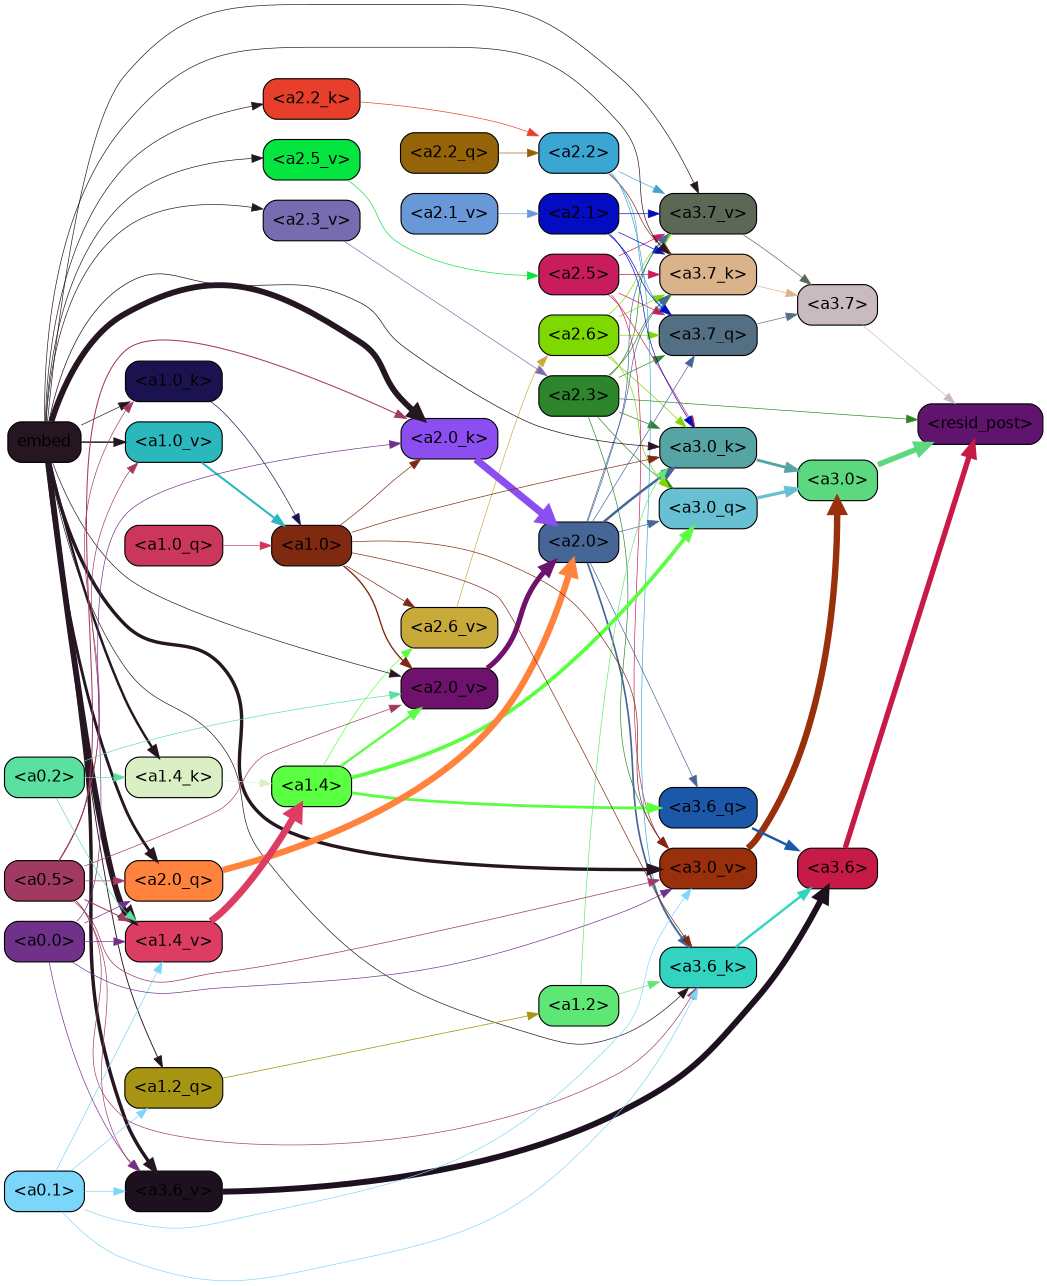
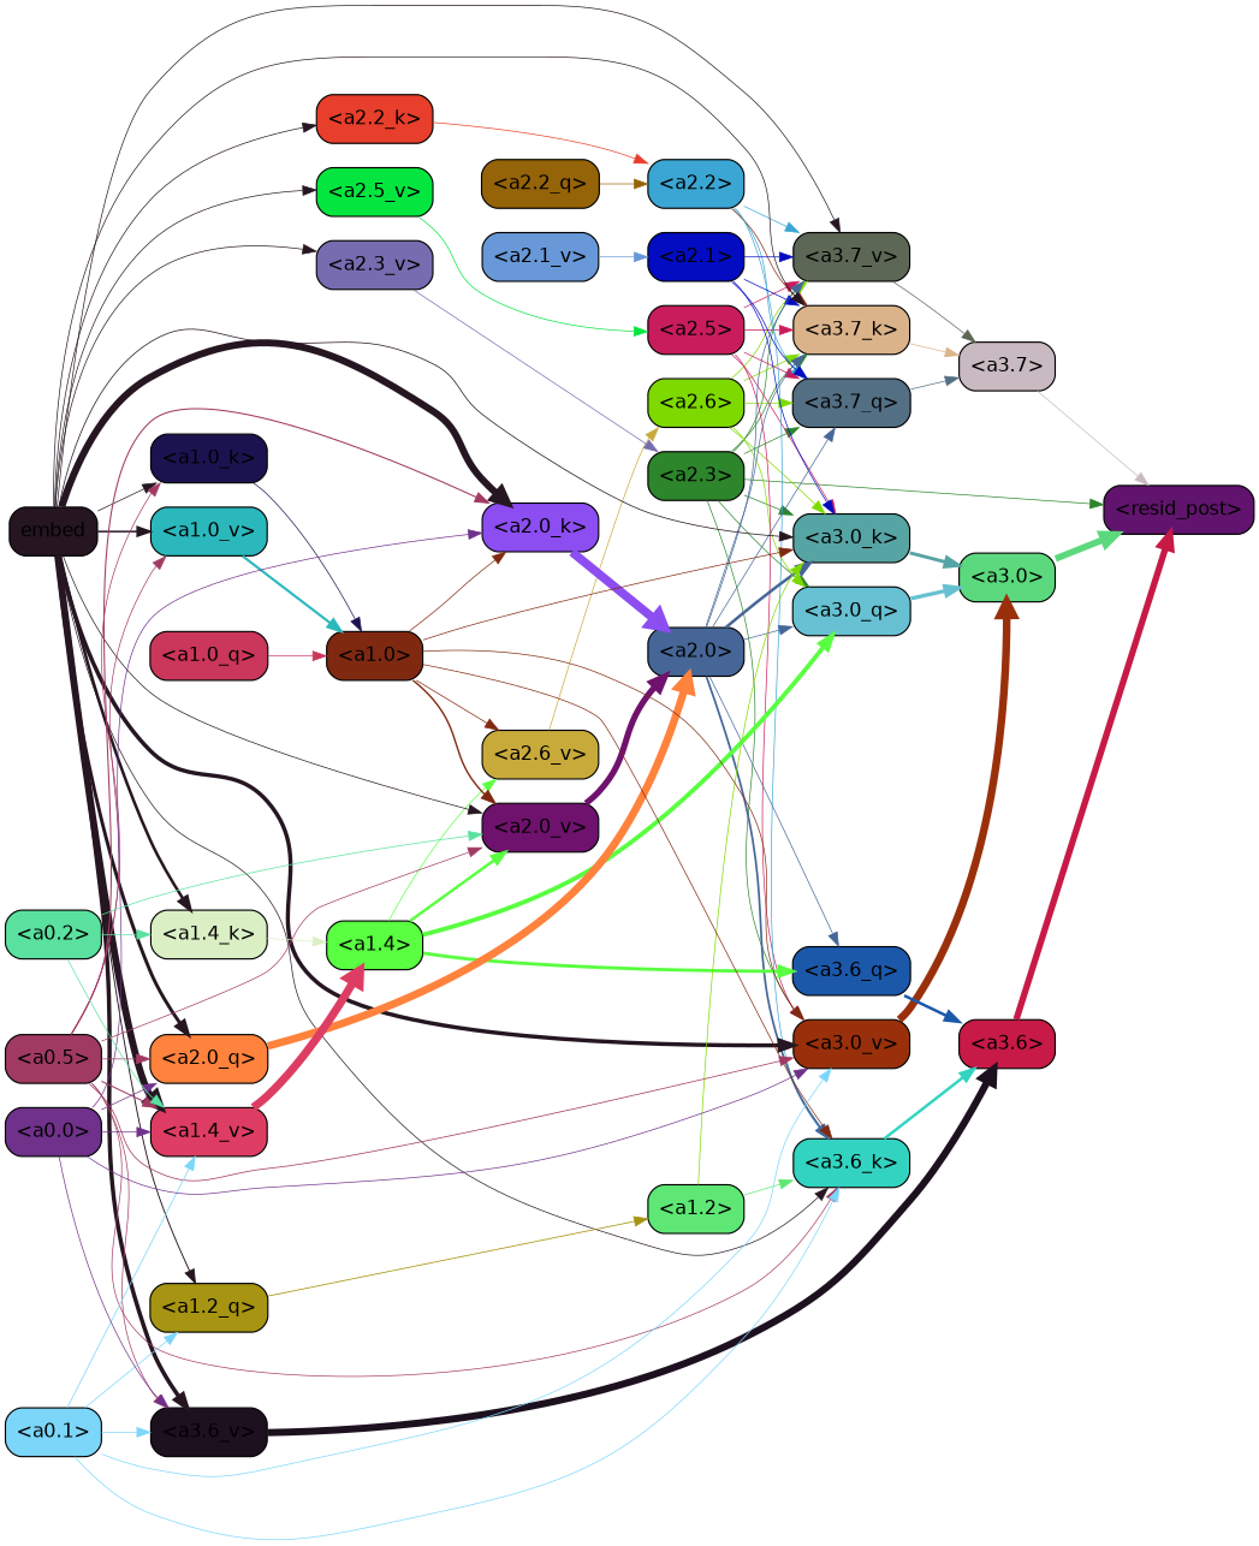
  strict digraph {
    rankdir=LR
    splines=true
    node [color=black fontname=Helvetica shape=box style="filled, rounded"]
    edge [color="#251621" penwidth=0.6]
    "<a3.7>" [fillcolor="#c9bac1"]
    "<resid_post>" [fillcolor="#60146d"]
    "<a3.6>" [fillcolor="#c71a47"]
    "<a3.0>" [fillcolor="#5cd97e"]
    "<a2.3>" [fillcolor="#2d852c"]
    "<a3.7_q>" [fillcolor="#536f83"]
    "<a3.0_q>" [fillcolor="#67c1d2"]
    "<a3.7_k>" [fillcolor="#dbb38b"]
    "<a3.0_k>" [fillcolor="#57a4a4"]
    "<a3.7_v>" [fillcolor="#5c6756"]
    "<a3.0_v>" [fillcolor="#99300b"]
    "<a3.6_q>" [fillcolor="#1c58aa"]
    "<a3.6_k>" [fillcolor="#32d4c1"]
    "<a3.6_v>" [fillcolor="#1d101f"]
    "<a2.6>" [fillcolor="#7ed900"]
    "<a2.5>" [fillcolor="#c91c5d"]
    "<a2.2>" [fillcolor="#3ba6d3"]
    "<a2.1>" [fillcolor="#030cc0"]
    "<a2.0>" [fillcolor="#466697"]
    "<a1.4>" [fillcolor="#59ff40"]
    "<a2.6_v>" [fillcolor="#c8aa3b"]
    "<a2.0_v>" [fillcolor="#6f126d"]
    embed [fillcolor="#251621"]
    "<a2.0_q>" [fillcolor="#ff823d"]
    "<a2.2_k>" [fillcolor="#e73f2b"]
    "<a2.0_k>" [fillcolor="#8c4df1"]
    "<a2.5_v>" [fillcolor="#04e63f"]
    "<a2.3_v>" [fillcolor="#786cb0"]
    "<a1.2_q>" [fillcolor="#a69412"]
    "<a1.4_k>" [fillcolor="#dbefc5"]
    "<a1.0_k>" [fillcolor="#1b1350"]
    "<a1.4_v>" [fillcolor="#de3d63"]
    "<a1.0_v>" [fillcolor="#2bb8bc"]
    "<a1.2>" [fillcolor="#5ee774"]
    "<a1.0>" [fillcolor="#802911"]
    "<a0.5>" [fillcolor="#a13a62"]
    "<a0.1>" [fillcolor="#7cd6fa"]
    "<a0.0>" [fillcolor="#6f318a"]
    "<a2.2_q>" [fillcolor="#956308"]
    "<a2.1_v>" [fillcolor="#6898d7"]
    "<a0.2>" [fillcolor="#5ae19f"]
    "<a1.0_q>" [fillcolor="#cb365b"]
    "<a3.7>" -> "<resid_post>" [color="#c9bac1"]
    "<a3.6>" -> "<resid_post>" [color="#c71a47" penwidth=4.7534414529800415]
    "<a3.0>" -> "<resid_post>" [color="#5cd97e" penwidth=4.898576855659485]
    "<a2.3>" -> "<resid_post>" [color="#2d852c"]
    "<a2.3>" -> "<a3.7_q>" [color="#2d852c"]
    "<a2.3>" -> "<a3.0_q>" [color="#2d852c"]
    "<a2.3>" -> "<a3.7_k>" [color="#2d852c"]
    "<a2.3>" -> "<a3.0_k>" [color="#2d852c"]
    "<a2.3>" -> "<a3.7_v>" [color="#2d852c"]
    "<a2.3>" -> "<a3.0_v>" [color="#2d852c"]
    "<a3.7_q>" -> "<a3.7>" [color="#536f83"]
    "<a3.0_q>" -> "<a3.0>" [color="#67c1d2" penwidth=2.870753765106201]
    "<a3.7_k>" -> "<a3.7>" [color="#dbb38b"]
    "<a3.0_k>" -> "<a3.0>" [color="#57a4a4" penwidth=2.520303964614868]
    "<a3.7_v>" -> "<a3.7>" [color="#5c6756"]
    "<a3.0_v>" -> "<a3.0>" [color="#99300b" penwidth=5.680712580680847]
    "<a3.6_q>" -> "<a3.6>" [color="#1c58aa" penwidth=2.160832464694977]
    "<a3.6_k>" -> "<a3.6>" [color="#32d4c1" penwidth=2.13908451795578]
    "<a3.6_v>" -> "<a3.6>" [color="#1d101f" penwidth=5.297133803367615]
    "<a2.6>" -> "<a3.7_q>" [color="#7ed900"]
    "<a2.6>" -> "<a3.0_q>" [color="#7ed900"]
    "<a2.6>" -> "<a3.7_k>" [color="#7ed900"]
    "<a2.6>" -> "<a3.0_k>" [color="#7ed900"]
    "<a2.6>" -> "<a3.7_v>" [color="#7ed900"]
    "<a2.5>" -> "<a3.7_q>" [color="#c91c5d"]
    "<a2.5>" -> "<a3.7_k>" [color="#c91c5d"]
    "<a2.5>" -> "<a3.0_k>" [color="#c91c5d"]
    "<a2.5>" -> "<a3.7_v>" [color="#c91c5d"]
    "<a2.5>" -> "<a3.0_v>" [color="#c91c5d"]
    "<a2.2>" -> "<a3.7_q>" [color="#3ba6d3"]
    "<a2.2>" -> "<a3.7_k>" [color="#802911"]
    "<a2.2>" -> "<a3.7_v>" [color="#3ba6d3"]
    "<a2.2>" -> "<a3.6_k>" [color="#3ba6d3"]
    "<a2.1>" -> "<a3.7_q>" [color="#030cc0"]
    "<a2.1>" -> "<a3.7_k>" [color="#030cc0"]
    "<a2.1>" -> "<a3.0_k>" [color="#030cc0"]
    "<a2.1>" -> "<a3.7_v>" [color="#030cc0"]
    "<a2.0>" -> "<a3.7_q>" [color="#466697"]
    "<a2.0>" -> "<a3.0_q>" [color="#466697"]
    "<a2.0>" -> "<a3.7_k>" [color="#466697"]
    "<a2.0>" -> "<a3.0_k>" [color="#466697" penwidth=2.18752121925354]
    "<a2.0>" -> "<a3.7_v>" [color="#466697"]
    "<a2.0>" -> "<a3.6_q>" [color="#466697"]
    "<a2.0>" -> "<a3.6_k>" [color="#466697" penwidth=1.4957321882247925]
    "<a1.4>" -> "<a3.0_q>" [color="#59ff40" penwidth=3.299744725227356]
    "<a1.4>" -> "<a3.6_q>" [color="#59ff40" penwidth=2.4829938411712646]
    "<a1.4>" -> "<a2.6_v>" [color="#59ff40"]
    "<a1.4>" -> "<a2.0_v>" [color="#59ff40" penwidth=2.092592429369688]
    "<a2.6_v>" -> "<a2.6>" [color="#c8aa3b"]
    "<a2.0_v>" -> "<a2.0>" [color="#6f126d" penwidth=4.5695202350616455]
    embed -> "<a3.7_k>"
    embed -> "<a3.0_k>" [penwidth=0.6394047290086746]
    embed -> "<a3.7_v>"
    embed -> "<a3.0_v>" [penwidth=3.0212591886520386]
    embed -> "<a3.6_k>"
    embed -> "<a3.6_v>" [penwidth=3.067279100418091]
    embed -> "<a2.0_v>"
    embed -> "<a2.0_q>" [penwidth=2.5355080366134644]
    embed -> "<a2.2_k>"
    embed -> "<a2.0_k>" [penwidth=5.2180726528167725]
    embed -> "<a2.5_v>"
    embed -> "<a2.3_v>"
    embed -> "<a1.2_q>" [penwidth=0.8094894886016846]
    embed -> "<a1.4_k>" [penwidth=2.1732678413391113]
    embed -> "<a1.0_k>"
    embed -> "<a1.4_v>" [penwidth=5.162249565124512]
    embed -> "<a1.0_v>" [penwidth=1.26457279920578]
    "<a2.0_q>" -> "<a2.0>" [color="#ff823d" penwidth=5.681910276412964]
    "<a2.2_k>" -> "<a2.2>" [color="#e73f2b"]
    "<a2.0_k>" -> "<a2.0>" [color="#8c4df1" penwidth=6.447777509689331]
    "<a2.5_v>" -> "<a2.5>" [color="#04e63f"]
    "<a2.3_v>" -> "<a2.3>" [color="#786cb0"]
    "<a1.2_q>" -> "<a1.2>" [color="#a69412" penwidth=0.6769798994064331]
    "<a1.4_k>" -> "<a1.4>" [color="#dbefc5"]
    "<a1.0_k>" -> "<a1.0>" [color="#1b1350"]
    "<a1.4_v>" -> "<a1.4>" [color="#de3d63" penwidth=6.016597509384155]
    "<a1.0_v>" -> "<a1.0>" [color="#2bb8bc" penwidth=1.8562973737716675]
-   "<a1.2>" -> "<a3.0_k>" [color="#5ee774"]
+   "<a1.2>" -> "<a3.0_k>" [color="#7ed900"]
    "<a1.2>" -> "<a3.6_k>" [color="#5ee774"]
    "<a1.0>" -> "<a3.0_k>" [color="#802911"]
    "<a1.0>" -> "<a3.0_v>" [color="#802911"]
    "<a1.0>" -> "<a3.6_k>" [color="#802911"]
    "<a1.0>" -> "<a2.6_v>" [color="#802911"]
    "<a1.0>" -> "<a2.0_v>" [color="#802911" penwidth=1.2132605910301208]
    "<a1.0>" -> "<a2.0_k>" [color="#802911"]
    "<a0.5>" -> "<a3.0_v>" [color="#a13a62" penwidth=0.648682102560997]
    "<a0.5>" -> "<a3.6_k>" [color="#a13a62"]
    "<a0.5>" -> "<a3.6_v>" [color="#a13a62"]
    "<a0.5>" -> "<a2.0_v>" [color="#a13a62"]
    "<a0.5>" -> "<a2.0_q>" [color="#a13a62"]
    "<a0.5>" -> "<a2.0_k>" [color="#a13a62" penwidth=0.9236047863960266]
    "<a0.5>" -> "<a1.0_k>" [color="#a13a62"]
    "<a0.5>" -> "<a1.4_v>" [color="#a13a62" penwidth=0.8783596754074097]
    "<a0.5>" -> "<a1.0_v>" [color="#a13a62"]
    "<a0.1>" -> "<a3.0_v>" [color="#7cd6fa"]
    "<a0.1>" -> "<a3.6_k>" [color="#7cd6fa"]
    "<a0.1>" -> "<a3.6_v>" [color="#7cd6fa"]
    "<a0.1>" -> "<a1.2_q>" [color="#7cd6fa"]
    "<a0.1>" -> "<a1.4_v>" [color="#7cd6fa" penwidth=0.6490728855133057]
    "<a0.0>" -> "<a3.0_v>" [color="#6f318a"]
    "<a0.0>" -> "<a3.6_v>" [color="#6f318a"]
    "<a0.0>" -> "<a2.0_q>" [color="#6f318a"]
    "<a0.0>" -> "<a2.0_k>" [color="#6f318a"]
    "<a0.0>" -> "<a1.4_v>" [color="#6f318a"]
    "<a2.2_q>" -> "<a2.2>" [color="#956308"]
    "<a2.1_v>" -> "<a2.1>" [color="#6898d7"]
    "<a0.2>" -> "<a2.0_v>" [color="#5ae19f"]
    "<a0.2>" -> "<a1.4_k>" [color="#5ae19f"]
    "<a0.2>" -> "<a1.4_v>" [color="#5ae19f"]
    "<a1.0_q>" -> "<a1.0>" [color="#cb365b"]
  }
